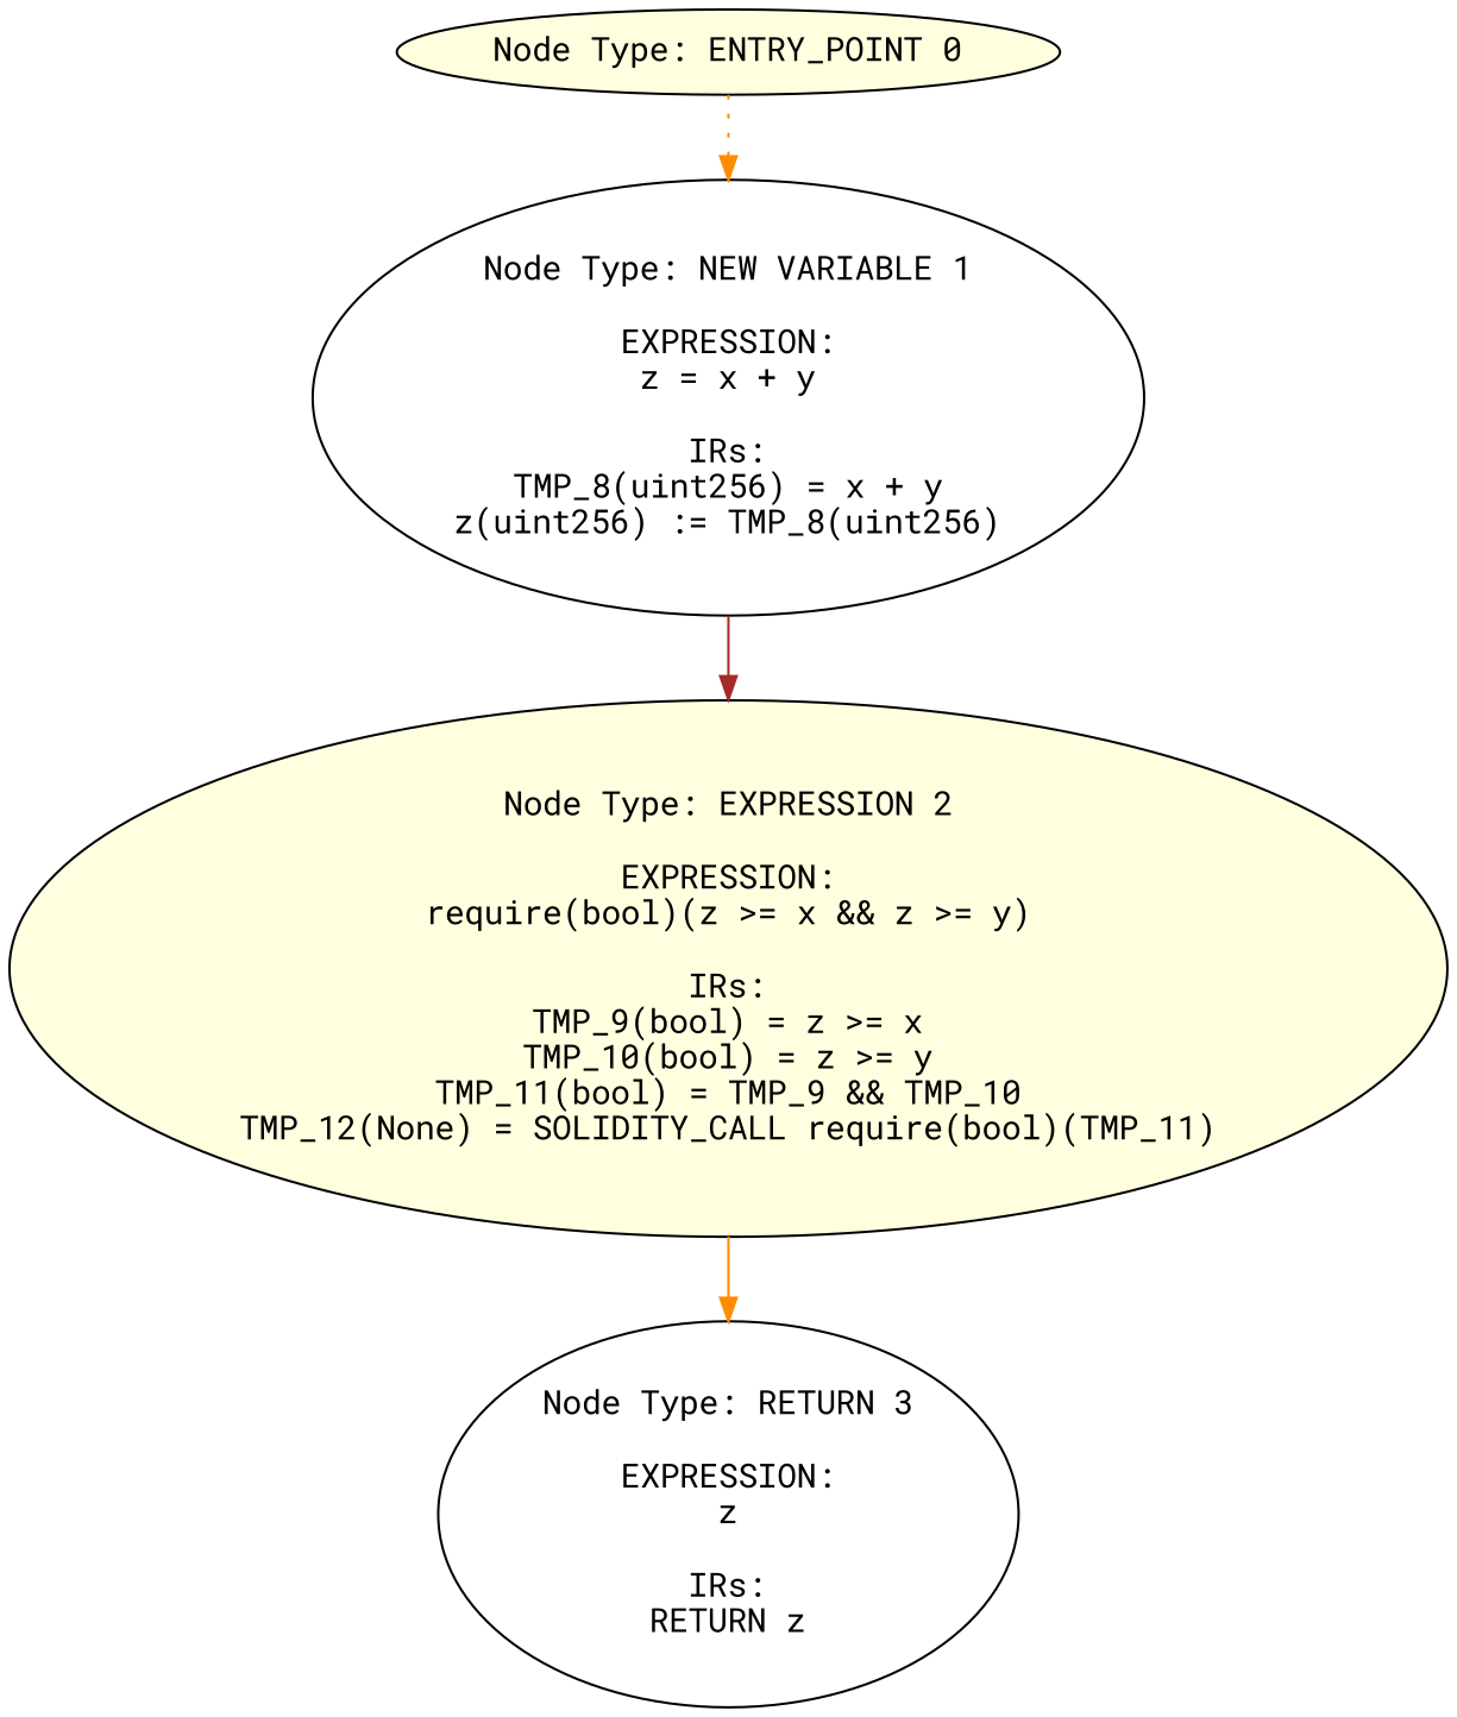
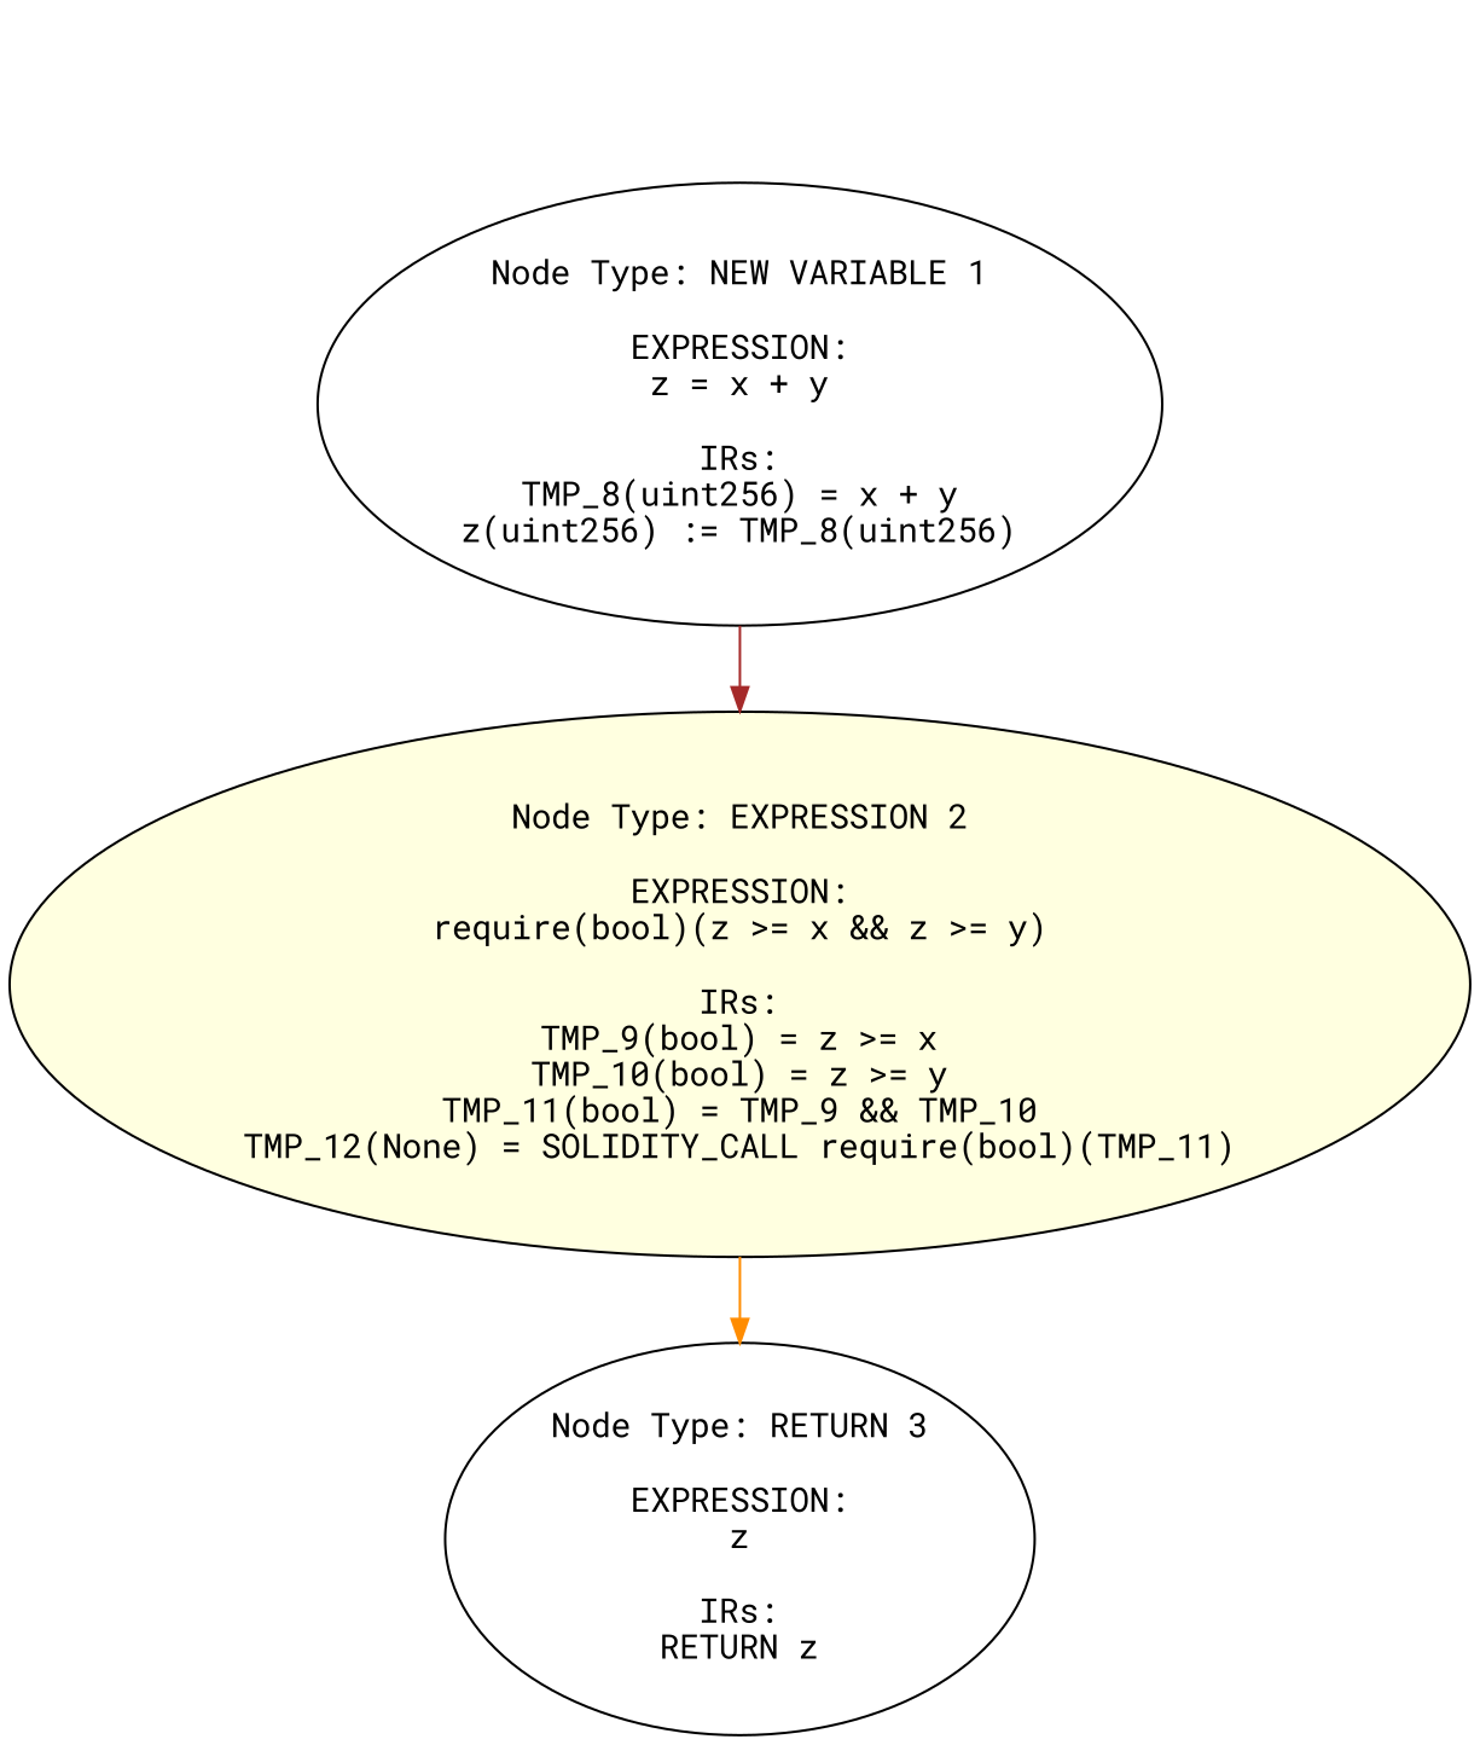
  digraph {
    fontname="Roboto Mono"
    node [style=filled fillcolor=lightyellow fontname="Roboto Mono"]
    edge [color=darkorange style=solid fontname="Roboto Mono"]
-   n1 [label="Node Type: ENTRY_POINT 0\n"]
    n2 [label="Node Type: NEW VARIABLE 1\n\nEXPRESSION:\nz = x + y\n\nIRs:\nTMP_8(uint256) = x + y\nz(uint256) := TMP_8(uint256)" fillcolor=white]
    n3 [label="Node Type: EXPRESSION 2\n\nEXPRESSION:\nrequire(bool)(z >= x && z >= y)\n\nIRs:\nTMP_9(bool) = z >= x\nTMP_10(bool) = z >= y\nTMP_11(bool) = TMP_9 && TMP_10\nTMP_12(None) = SOLIDITY_CALL require(bool)(TMP_11)"]
    n4 [label="Node Type: RETURN 3\n\nEXPRESSION:\nz\n\nIRs:\nRETURN z" fillcolor=white]
-   n1 -> n2 [style=dotted]
    n2 -> n3 [color=brown]
    n3 -> n4
  }
